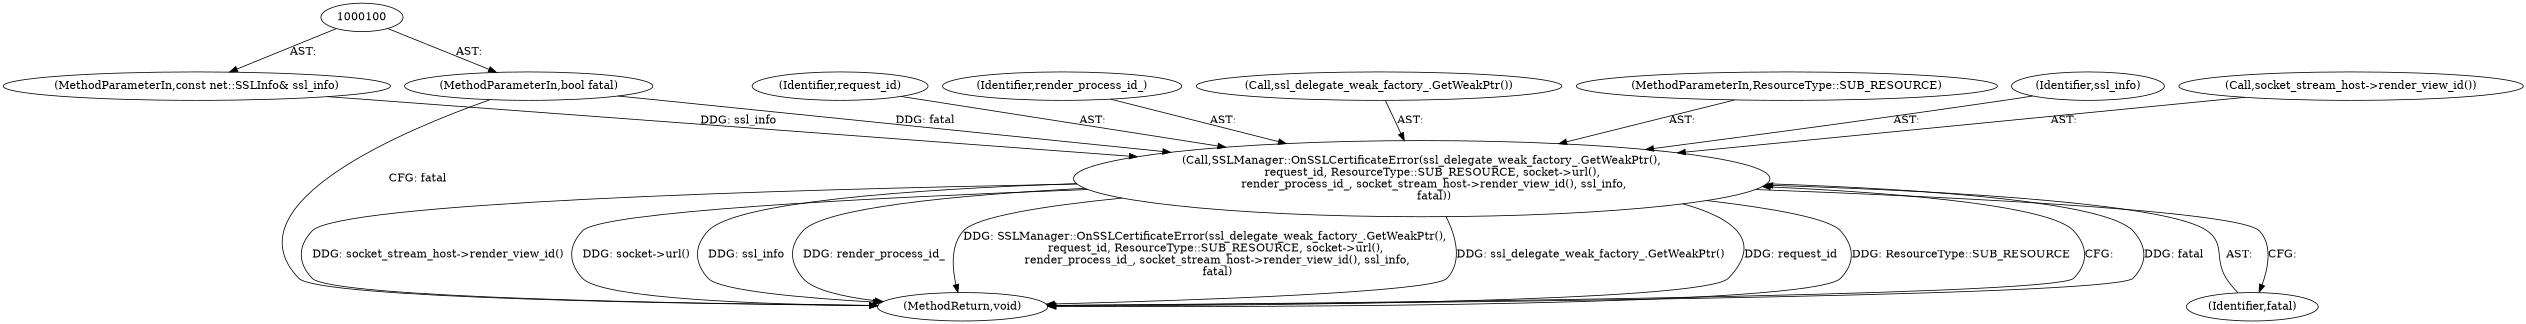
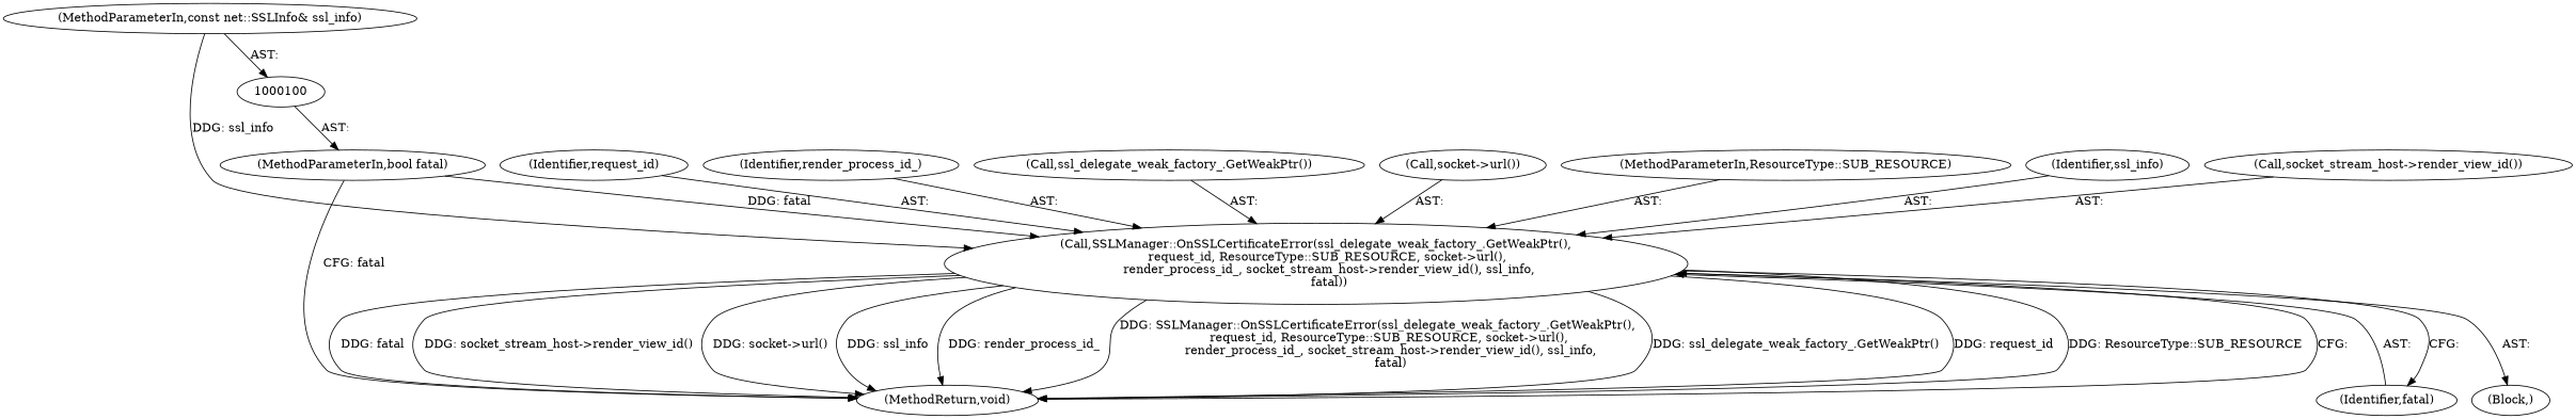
  digraph {
    n1 [label="(Call,SSLManager::OnSSLCertificateError(ssl_delegate_weak_factory_.GetWeakPtr(),\n      request_id, ResourceType::SUB_RESOURCE, socket->url(),\n       render_process_id_, socket_stream_host->render_view_id(), ssl_info,\n       fatal))"]
+   n2 [label="(Block,)"]
    n3 [label="(Identifier,fatal)"]
    n4 [label="(MethodReturn,void)"]
    n5 [label="(MethodParameterIn,const net::SSLInfo& ssl_info)"]
    1000100
    n7 [label="(MethodParameterIn,bool fatal)"]
    n8 [label="(Identifier,request_id)"]
    n9 [label="(Identifier,render_process_id_)"]
    n10 [label="(Call,ssl_delegate_weak_factory_.GetWeakPtr())"]
+   n11 [label="(Call,socket->url())"]
    n12 [label="(MethodParameterIn,ResourceType::SUB_RESOURCE)"]
    n13 [label="(Identifier,ssl_info)"]
    n14 [label="(Call,socket_stream_host->render_view_id())"]
+   n1 -> n2 [label="AST: "]
    n1 -> n3 [label="CFG: "]
    n1 -> n4 [label="DDG: fatal"]
    n1 -> n4 [label="DDG: socket_stream_host->render_view_id()"]
    n1 -> n4 [label="DDG: socket->url()"]
    n1 -> n4 [label="DDG: ssl_info"]
    n1 -> n4 [label="DDG: render_process_id_"]
    n1 -> n4 [label="DDG: SSLManager::OnSSLCertificateError(ssl_delegate_weak_factory_.GetWeakPtr(),\n      request_id, ResourceType::SUB_RESOURCE, socket->url(),\n       render_process_id_, socket_stream_host->render_view_id(), ssl_info,\n       fatal)"]
    n1 -> n4 [label="DDG: ssl_delegate_weak_factory_.GetWeakPtr()"]
    n1 -> n4 [label="DDG: request_id"]
    n1 -> n4 [label="DDG: ResourceType::SUB_RESOURCE"]
    n3 -> n1 [label="AST: "]
    n4 -> n1 [label="CFG: "]
    n5 -> n1 [label="DDG: ssl_info"]
-   1000100 -> n5 [label="AST: "]
+   n5 -> 1000100 [label="AST: "]
    1000100 -> n7 [label="AST: "]
    n7 -> n1 [label="DDG: fatal"]
    n7 -> n4 [label="CFG: fatal"]
    n8 -> n1 [label="AST: "]
    n9 -> n1 [label="AST: "]
    n10 -> n1 [label="AST: "]
+   n11 -> n1 [label="AST: "]
    n12 -> n1 [label="AST: "]
    n13 -> n1 [label="AST: "]
    n14 -> n1 [label="AST: "]
  }
